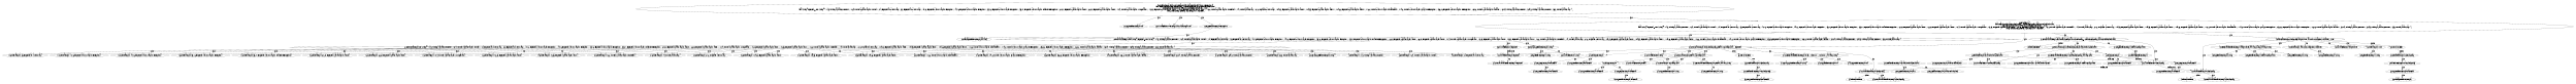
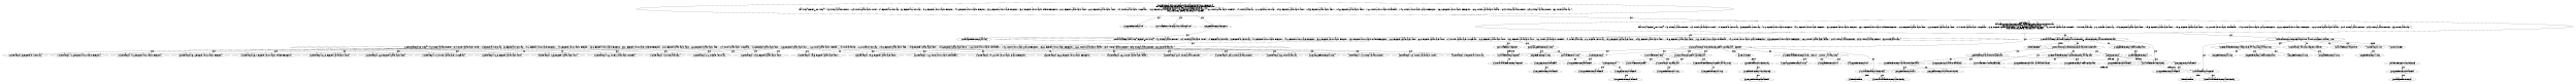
  digraph {
    node [shape=ellipse]
    n1 [label="2:CtTypeReferenceImpl@void"]
    n2 [label="2:CtVirtualElement@testTagsWithSubclassesAllowed"]
    n3 [label="2:CtTypeReferenceImpl@Exception"]
    n4 [label="2:CtPackageReferenceImpl@java.lang"]
    n5 [label="3:CtTypeReferenceImpl@DefaultConfiguration"]
    n6 [label="3:CtPackageReferenceImpl@"]
    n7 [label="3:CtExecutableReferenceImpl@createCheckConfig(java.lang.Class)"]
    n8 [label="3:CtTypeReferenceImpl@DefaultConfiguration"]
    n9 [label="3:CtTypeReferenceImpl@Class<JavadocMethodCheck>"]
    n10 [label="3:CtVirtualElement@createCheckConfig"]
    n11 [label="3:CtTypeAccessImpl@PlaceHold"]
    n12 [label="3:CtTypeReferenceImpl@PlaceHold"]
    n13 [label="3:CtThisAccessImpl@"]
    n14 [label="3:CtTypeReferenceImpl@PlaceHold"]
    n15 [label="3:CtVirtualElement@checkConfig"]
-   n16 [label="4:CtVariableReadImpl@checkConfig"]
+   n16 [label="4:CtVariableReadImpl@expected"]
    n17 [label="34:CtVariableReadImpl@checkConfig"]
    n18 [label="3:CtFieldReferenceImpl@JavadocMethodCheck.class"]
    n19 [label="3:CtTypeReferenceImpl@JavadocMethodCheck"]
    n20 [label="3:CtTypeReferenceImpl@Class"]
    n21 [label="3:CtFieldReadImpl@JavadocMethodCheck.class"]
    n22 [label="3:CtTypeAccessImpl@JavadocMethodCheck"]
    n23 [label="3:CtInvocationImpl@createCheckConfig(JavadocMethodCheck.class)"]
    n24 [label="4:CtLocalVariableReferenceImpl@checkConfig"]
    n25 [label="4:Delete@DELETE"]
    n26 [label="34:CtLocalVariableReferenceImpl@checkConfig"]
    n27 [label="34:Delete@DELETE"]
    n28 [label="3:CtLocalVariableImpl@final DefaultConfiguration checkConfig = createCheckConfig(JavadocMethodCheck.class)"]
    n29 [label="9:Delete@DELETE"]
    n30 [label="4:CtExecutableReferenceImpl@addAttribute(java.lang.String,java.lang.String)"]
    n31 [label="4:CtTypeReferenceImpl@DefaultConfiguration"]
    n32 [label="4:CtTypeReferenceImpl@String"]
    n33 [label="4:CtTypeReferenceImpl@String"]
    n34 [label="4:CtVirtualElement@addAttribute"]
    n35 [label="4:CtLiteralImpl@\"allowThrowsTagsForSubclasses\""]
    n36 [label="4:CtTypeReferenceImpl@String"]
    n37 [label="4:CtLiteralImpl@\"true\""]
    n38 [label="4:CtTypeReferenceImpl@String"]
    n39 [label="4:CtInvocationImpl@checkConfig.addAttribute(\"allowThrowsTagsForSubclasses\", \"true\")"]
    n40 [label="3:Insert@INSERT"]
-   n41 [label="3:CtFieldReadImpl@mCheckConfig"]
    n42 [label="5:CtVirtualElement@String[]"]
    n43 [label="5:CtArrayTypeReferenceImpl@String[]"]
    n44 [label="5:CtTypeReferenceImpl@String"]
    n45 [label="6:CtNewArrayImpl@new String[]\{ \"14:5: Missing a Javadoc comment.\", \"18:9: Unused @param tag for 'unused'.\", \"24: Expected an @return tag.\", \"33: Expected an @return tag.\", \"40:16: Expected @throws tag for 'Exception'.\", \"49:16: Expected @throws tag for 'Exception'.\", \"55:16: Expected @throws tag for 'Exception'.\", \"55:27: Expected @throws tag for 'NullPointerException'.\", \"60:22: Expected @param tag for 'aOne'.\", \"68:22: Expected @param tag for 'aOne'.\", \"72:9: Unused @param tag for 'WrongParam'.\", \"73:23: Expected @param tag for 'aOne'.\", \"73:33: Expected @param tag for 'aTwo'.\", \"78:8: Unused @param tag for 'Unneeded'.\", \"79: Unused Javadoc tag.\", \"87:8: Duplicate @return tag.\", \"109:23: Expected @param tag for 'aOne'.\", \"109:55: Expected @param tag for 'aFour'.\", \"109:66: Expected @param tag for 'aFive'.\", \"178:8: Unused @throws tag for 'ThreadDeath'.\", \"179:8: Unused @throws tag for 'ArrayStoreException'.\", \"256:28: Expected @throws tag for 'IOException'.\", \"262:8: Unused @param tag for 'aParam'.\", \"320:9: Missing a Javadoc comment.\", \"329:5: Missing a Javadoc comment.\", \"333: Unused Javadoc tag.\" \}"]
    n46 [label="6:CtArrayTypeReferenceImpl@String[]"]
    n47 [label="7:CtLiteralImpl@\"14:5: Missing a Javadoc comment.\""]
    n48 [label="8:CtLiteralImpl@\"18:9: Unused @param tag for 'unused'.\""]
    n49 [label="9:CtLiteralImpl@\"24: Expected an @return tag.\""]
    n50 [label="10:CtLiteralImpl@\"33: Expected an @return tag.\""]
    n51 [label="11:CtLiteralImpl@\"40:16: Expected @throws tag for 'Exception'.\""]
    n52 [label="12:CtLiteralImpl@\"49:16: Expected @throws tag for 'Exception'.\""]
    n53 [label="13:CtLiteralImpl@\"55:16: Expected @throws tag for 'Exception'.\""]
    n54 [label="14:CtLiteralImpl@\"55:27: Expected @throws tag for 'NullPointerException'.\""]
    n55 [label="15:CtLiteralImpl@\"60:22: Expected @param tag for 'aOne'.\""]
    n56 [label="16:CtLiteralImpl@\"68:22: Expected @param tag for 'aOne'.\""]
    n57 [label="17:CtLiteralImpl@\"72:9: Unused @param tag for 'WrongParam'.\""]
    n58 [label="18:CtLiteralImpl@\"73:23: Expected @param tag for 'aOne'.\""]
    n59 [label="19:CtLiteralImpl@\"73:33: Expected @param tag for 'aTwo'.\""]
    n60 [label="20:CtLiteralImpl@\"78:8: Unused @param tag for 'Unneeded'.\""]
    n61 [label="21:CtLiteralImpl@\"79: Unused Javadoc tag.\""]
    n62 [label="22:CtLiteralImpl@\"87:8: Duplicate @return tag.\""]
    n63 [label="23:CtLiteralImpl@\"109:23: Expected @param tag for 'aOne'.\""]
    n64 [label="24:CtLiteralImpl@\"109:55: Expected @param tag for 'aFour'.\""]
    n65 [label="25:CtLiteralImpl@\"109:66: Expected @param tag for 'aFive'.\""]
    n66 [label="26:CtLiteralImpl@\"178:8: Unused @throws tag for 'ThreadDeath'.\""]
    n67 [label="27:CtLiteralImpl@\"179:8: Unused @throws tag for 'ArrayStoreException'.\""]
    n68 [label="28:CtLiteralImpl@\"256:28: Expected @throws tag for 'IOException'.\""]
    n69 [label="29:CtLiteralImpl@\"262:8: Unused @param tag for 'aParam'.\""]
    n70 [label="30:CtLiteralImpl@\"320:9: Missing a Javadoc comment.\""]
    n71 [label="31:CtLiteralImpl@\"329:5: Missing a Javadoc comment.\""]
    n72 [label="32:CtLiteralImpl@\"333: Unused Javadoc tag.\""]
    n73 [label="5:CtVirtualElement@expected"]
    n74 [label="34:CtVariableReadImpl@expected"]
    n75 [label="34:CtLocalVariableReferenceImpl@expected"]
    n76 [label="5:CtLocalVariableImpl@final String[] expected = new String[]\{ \"14:5: Missing a Javadoc comment.\", \"18:9: Unused @param tag for 'unused'.\", \"24: Expected an @return tag.\", \"33: Expected an @return tag.\", \"40:16: Expected @throws tag for 'Exception'.\", \"49:16: Expected @throws tag for 'Exception'.\", \"55:16: Expected @throws tag for 'Exception'.\", \"55:27: Expected @throws tag for 'NullPointerException'.\", \"60:22: Expected @param tag for 'aOne'.\", \"68:22: Expected @param tag for 'aOne'.\", \"72:9: Unused @param tag for 'WrongParam'.\", \"73:23: Expected @param tag for 'aOne'.\", \"73:33: Expected @param tag for 'aTwo'.\", \"78:8: Unused @param tag for 'Unneeded'.\", \"79: Unused Javadoc tag.\", \"87:8: Duplicate @return tag.\", \"109:23: Expected @param tag for 'aOne'.\", \"109:55: Expected @param tag for 'aFour'.\", \"109:66: Expected @param tag for 'aFive'.\", \"178:8: Unused @throws tag for 'ThreadDeath'.\", \"179:8: Unused @throws tag for 'ArrayStoreException'.\", \"256:28: Expected @throws tag for 'IOException'.\", \"262:8: Unused @param tag for 'aParam'.\", \"320:9: Missing a Javadoc comment.\", \"329:5: Missing a Javadoc comment.\", \"333: Unused Javadoc tag.\" \}"]
    n77 [label="34:CtExecutableReferenceImpl@verify(<unknown>,<unknown>,java.lang.String[])"]
    n78 [label="34:CtTypeReferenceImpl@null"]
    n79 [label="34:CtTypeReferenceImpl@null"]
    n80 [label="34:CtArrayTypeReferenceImpl@String[]"]
    n81 [label="34:CtVirtualElement@verify"]
    n82 [label="34:CtTypeAccessImpl@PlaceHold"]
    n83 [label="34:CtTypeReferenceImpl@PlaceHold"]
    n84 [label="34:CtThisAccessImpl@"]
    n85 [label="34:CtTypeReferenceImpl@PlaceHold"]
    n86 [label="34:CtExecutableReferenceImpl@getPath(java.lang.String)"]
    n87 [label="34:CtTypeReferenceImpl@String"]
    n88 [label="34:CtVirtualElement@getPath"]
    n89 [label="34:CtTypeAccessImpl@PlaceHold"]
    n90 [label="34:CtTypeReferenceImpl@PlaceHold"]
    n91 [label="34:CtThisAccessImpl@"]
    n92 [label="34:CtTypeReferenceImpl@PlaceHold"]
    n93 [label="34:CtLiteralImpl@\"InputTags.java\""]
    n94 [label="34:CtTypeReferenceImpl@String"]
    n95 [label="34:CtInvocationImpl@getPath(\"InputTags.java\")"]
    n96 [label="34:CtInvocationImpl@verify(checkConfig, getPath(\"InputTags.java\"), expected)"]
    n97 [label="33:Insert@INSERT"]
    n98 [label="33:CtFieldReadImpl@mCheckConfig"]
    n99 [label="2:CtBlockImpl@\{\n    final DefaultConfiguration checkConfig = createCheckConfig(JavadocMethodCheck.class);\n    checkConfig.addAttribute(\"allowThrowsTagsForSubclasses\", \"true\");\n    final String[] expected = new String[]\{ \"14:5: Missing a Javadoc comment.\", \"18:9: Unused @param tag for 'unused'.\", \"24: Expected an @return tag.\", \"33: Expected an @return tag.\", \"40:16: Expected @throws tag for 'Exception'.\", \"49:16: Expected @throws tag for 'Exception'.\", \"55:16: Expected @throws tag for 'Exception'.\", \"55:27: Expected @throws tag for 'NullPointerException'.\", \"60:22: Expected @param tag for 'aOne'.\", \"68:22: Expected @param tag for 'aOne'.\", \"72:9: Unused @param tag for 'WrongParam'.\", \"73:23: Expected @param tag for 'aOne'.\", \"73:33: Expected @param tag for 'aTwo'.\", \"78:8: Unused @param tag for 'Unneeded'.\", \"79: Unused Javadoc tag.\", \"87:8: Duplicate @return tag.\", \"109:23: Expected @param tag for 'aOne'.\", \"109:55: Expected @param tag for 'aFour'.\", \"109:66: Expected @param tag for 'aFive'.\", \"178:8: Unused @throws tag for 'ThreadDeath'.\", \"179:8: Unused @throws tag for 'ArrayStoreException'.\", \"256:28: Expected @throws tag for 'IOException'.\", \"262:8: Unused @param tag for 'aParam'.\", \"320:9: Missing a Javadoc comment.\", \"329:5: Missing a Javadoc comment.\", \"333: Unused Javadoc tag.\" \};\n    verify(checkConfig, getPath(\"InputTags.java\"), expected);\n\}"]
    n100 [label="2:CtMethodImpl@public void testTagsWithSubclassesAllowed() throws Exception \{\n    final DefaultConfiguration checkConfig = createCheckConfig(JavadocMethodCheck.class);\n    checkConfig.addAttribute(\"allowThrowsTagsForSubclasses\", \"true\");\n    final String[] expected = new String[]\{ \"14:5: Missing a Javadoc comment.\", \"18:9: Unused @param tag for 'unused'.\", \"24: Expected an @return tag.\", \"33: Expected an @return tag.\", \"40:16: Expected @throws tag for 'Exception'.\", \"49:16: Expected @throws tag for 'Exception'.\", \"55:16: Expected @throws tag for 'Exception'.\", \"55:27: Expected @throws tag for 'NullPointerException'.\", \"60:22: Expected @param tag for 'aOne'.\", \"68:22: Expected @param tag for 'aOne'.\", \"72:9: Unused @param tag for 'WrongParam'.\", \"73:23: Expected @param tag for 'aOne'.\", \"73:33: Expected @param tag for 'aTwo'.\", \"78:8: Unused @param tag for 'Unneeded'.\", \"79: Unused Javadoc tag.\", \"87:8: Duplicate @return tag.\", \"109:23: Expected @param tag for 'aOne'.\", \"109:55: Expected @param tag for 'aFour'.\", \"109:66: Expected @param tag for 'aFive'.\", \"178:8: Unused @throws tag for 'ThreadDeath'.\", \"179:8: Unused @throws tag for 'ArrayStoreException'.\", \"256:28: Expected @throws tag for 'IOException'.\", \"262:8: Unused @param tag for 'aParam'.\", \"320:9: Missing a Javadoc comment.\", \"329:5: Missing a Javadoc comment.\", \"333: Unused Javadoc tag.\" \};\n    verify(checkConfig, getPath(\"InputTags.java\"), expected);\n\}"]
    n101 [label="3:NullPointerException@mCheckConfig"]
    n102 [label="3:CtPackageReferenceImpl@"]
    n103 [label="3:CtTypeReferenceImpl@PlaceHold"]
    n104 [label="33:CtFieldReferenceImpl@mCheckConfig"]
    n105 [label="33:CtTypeReferenceImpl@PlaceHold"]
    n3 -> n4 [label=AST]
    n5 -> n6 [label=AST]
    n7 -> n8 [label=AST]
    n7 -> n9 [label=AST]
    n11 -> n12 [label=AST]
    n13 -> n11 [label=AST]
    n13 -> n14 [label=AST]
    n13 -> n15 [label="Data Dep"]
    n15 -> n16 [label="Define-Use"]
    n15 -> n17 [label="Define-Use"]
    n16 -> n24 [label=AST]
    n16 -> n25 [label=Action]
    n17 -> n26 [label=AST]
    n17 -> n27 [label=Action]
    n18 -> n19 [label=AST]
    n18 -> n20 [label=AST]
    n21 -> n15 [label="Data Dep"]
-   n21 -> n10 [label=AST]
+   n21 -> n18 [label=AST]
    n21 -> n22 [label=AST]
    n23 -> n7 [label=AST]
    n23 -> n10 [label=AST]
    n23 -> n13 [label=AST]
    n23 -> n21 [label=AST]
    n28 -> n5 [label=AST]
    n28 -> n15 [label=AST]
    n28 -> n23 [label=AST]
    n28 -> n29 [label=Action]
    n30 -> n31 [label=AST]
    n30 -> n32 [label=AST]
    n30 -> n33 [label=AST]
    n35 -> n36 [label=AST]
    n37 -> n38 [label=AST]
    n39 -> n16 [label=AST]
    n39 -> n30 [label=AST]
    n39 -> n34 [label=AST]
    n39 -> n35 [label=AST]
    n39 -> n37 [label=AST]
    n39 -> n40 [label=Action]
-   n40 -> n41 [label=Action]
-   n41 -> n101 [label=AST]
    n43 -> n42 [label=AST]
    n43 -> n44 [label=AST]
    n45 -> n46 [label=AST]
    n45 -> n47 [label=AST]
    n45 -> n48 [label=AST]
    n45 -> n49 [label=AST]
    n45 -> n50 [label=AST]
    n45 -> n51 [label=AST]
    n45 -> n52 [label=AST]
    n45 -> n53 [label=AST]
    n45 -> n54 [label=AST]
    n45 -> n55 [label=AST]
    n45 -> n56 [label=AST]
    n45 -> n57 [label=AST]
    n45 -> n58 [label=AST]
    n45 -> n59 [label=AST]
    n45 -> n60 [label=AST]
    n45 -> n61 [label=AST]
    n45 -> n62 [label=AST]
    n45 -> n63 [label=AST]
    n45 -> n64 [label=AST]
    n45 -> n65 [label=AST]
    n45 -> n66 [label=AST]
    n45 -> n67 [label=AST]
    n45 -> n68 [label=AST]
    n45 -> n69 [label=AST]
    n45 -> n70 [label=AST]
    n45 -> n71 [label=AST]
    n45 -> n72 [label=AST]
    n73 -> n74 [label="Define-Use"]
    n74 -> n75 [label=AST]
    n76 -> n43 [label=AST]
    n76 -> n45 [label=AST]
    n76 -> n73 [label=AST]
    n77 -> n78 [label=AST]
    n77 -> n79 [label=AST]
    n77 -> n80 [label=AST]
    n82 -> n83 [label=AST]
    n84 -> n82 [label=AST]
    n84 -> n85 [label=AST]
    n86 -> n87 [label=AST]
    n89 -> n90 [label=AST]
    n91 -> n89 [label=AST]
    n91 -> n92 [label=AST]
    n93 -> n94 [label=AST]
    n95 -> n86 [label=AST]
    n95 -> n88 [label=AST]
    n95 -> n91 [label=AST]
    n95 -> n93 [label=AST]
    n96 -> n17 [label=AST]
    n96 -> n74 [label=AST]
    n96 -> n77 [label=AST]
    n96 -> n81 [label=AST]
    n96 -> n84 [label=AST]
    n96 -> n95 [label=AST]
    n96 -> n97 [label=Action]
-   n97 -> n98 [label=Use]
+   n97 -> n98 [label=Action]
    n98 -> n104 [label=AST]
    n99 -> n28 [label=AST]
    n99 -> n39 [label=AST]
    n99 -> n76 [label=AST]
    n99 -> n96 [label=AST]
    n100 -> n1 [label=AST]
    n100 -> n2 [label=AST]
    n100 -> n3 [label=AST]
    n100 -> n99 [label=AST]
    n101 -> n103 [label=AST]
    n103 -> n102 [label=AST]
    n104 -> n105 [label=AST]
  }
